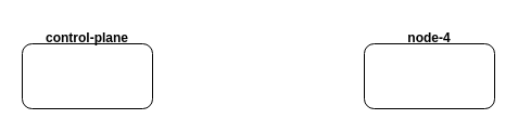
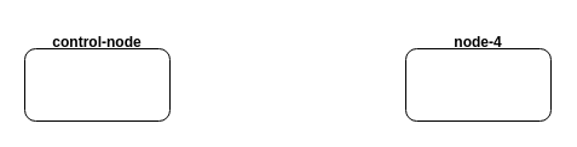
  <mxCell id="0" />
  <mxCell id="1" parent="0" />
  <mxCell id="2" value="" style="rounded=1;whiteSpace=wrap;html=1;" vertex="1" parent="1"><mxGeometry x="20" y="40" width="120" height="60" as="geometry" /></mxCell>
- <mxCell id="3" value="control-plane" style="text;html=1;strokeColor=none;fillColor=none;align=center;verticalAlign=middle;whiteSpace=wrap;rounded=0;fontStyle=1" vertex="1" parent="1"><mxGeometry x="25" y="20" width="110" height="30" as="geometry" /></mxCell>
+ <mxCell id="3" value="control-node" style="text;html=1;strokeColor=none;fillColor=none;align=center;verticalAlign=middle;whiteSpace=wrap;rounded=0;fontStyle=1" vertex="1" parent="1"><mxGeometry x="25" y="20" width="110" height="30" as="geometry" /></mxCell>
  <mxCell id="4" value="" style="rounded=1;whiteSpace=wrap;html=1;" vertex="1" parent="1"><mxGeometry x="335" y="40" width="120" height="60" as="geometry" /></mxCell>
  <mxCell id="5" value="node-4" style="text;html=1;strokeColor=none;fillColor=none;align=center;verticalAlign=middle;whiteSpace=wrap;rounded=0;fontStyle=1" vertex="1" parent="1"><mxGeometry x="340" y="20" width="110" height="30" as="geometry" /></mxCell>
